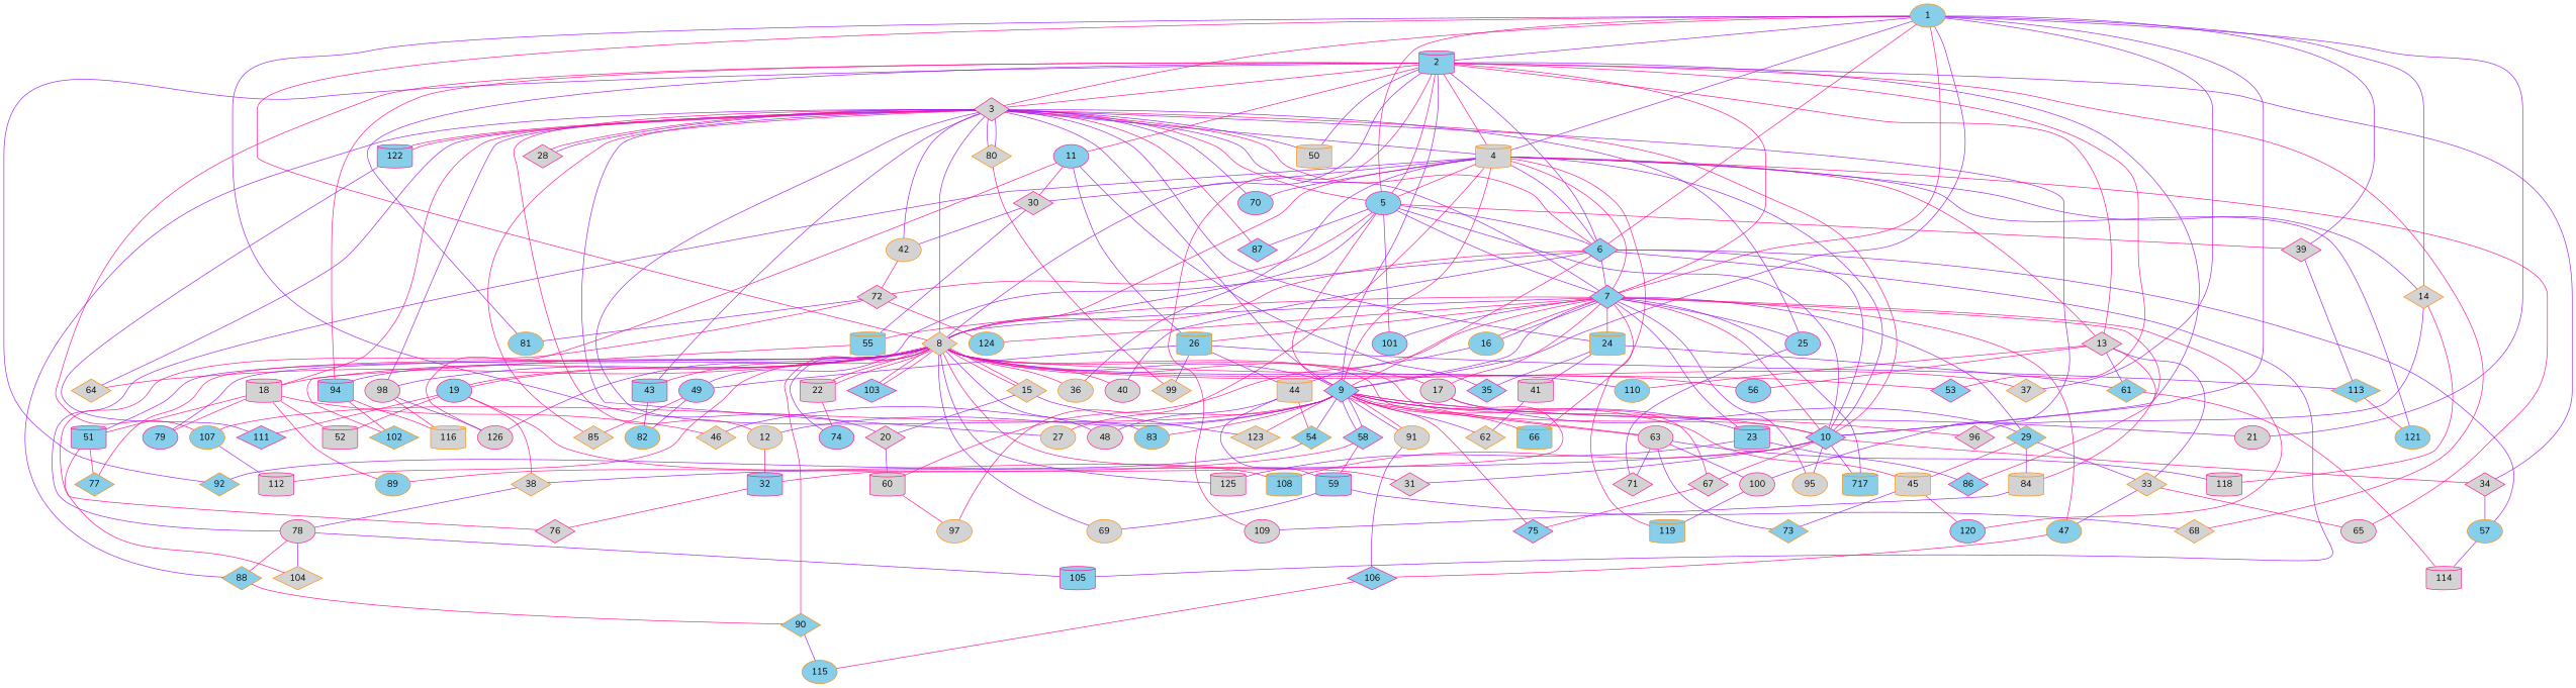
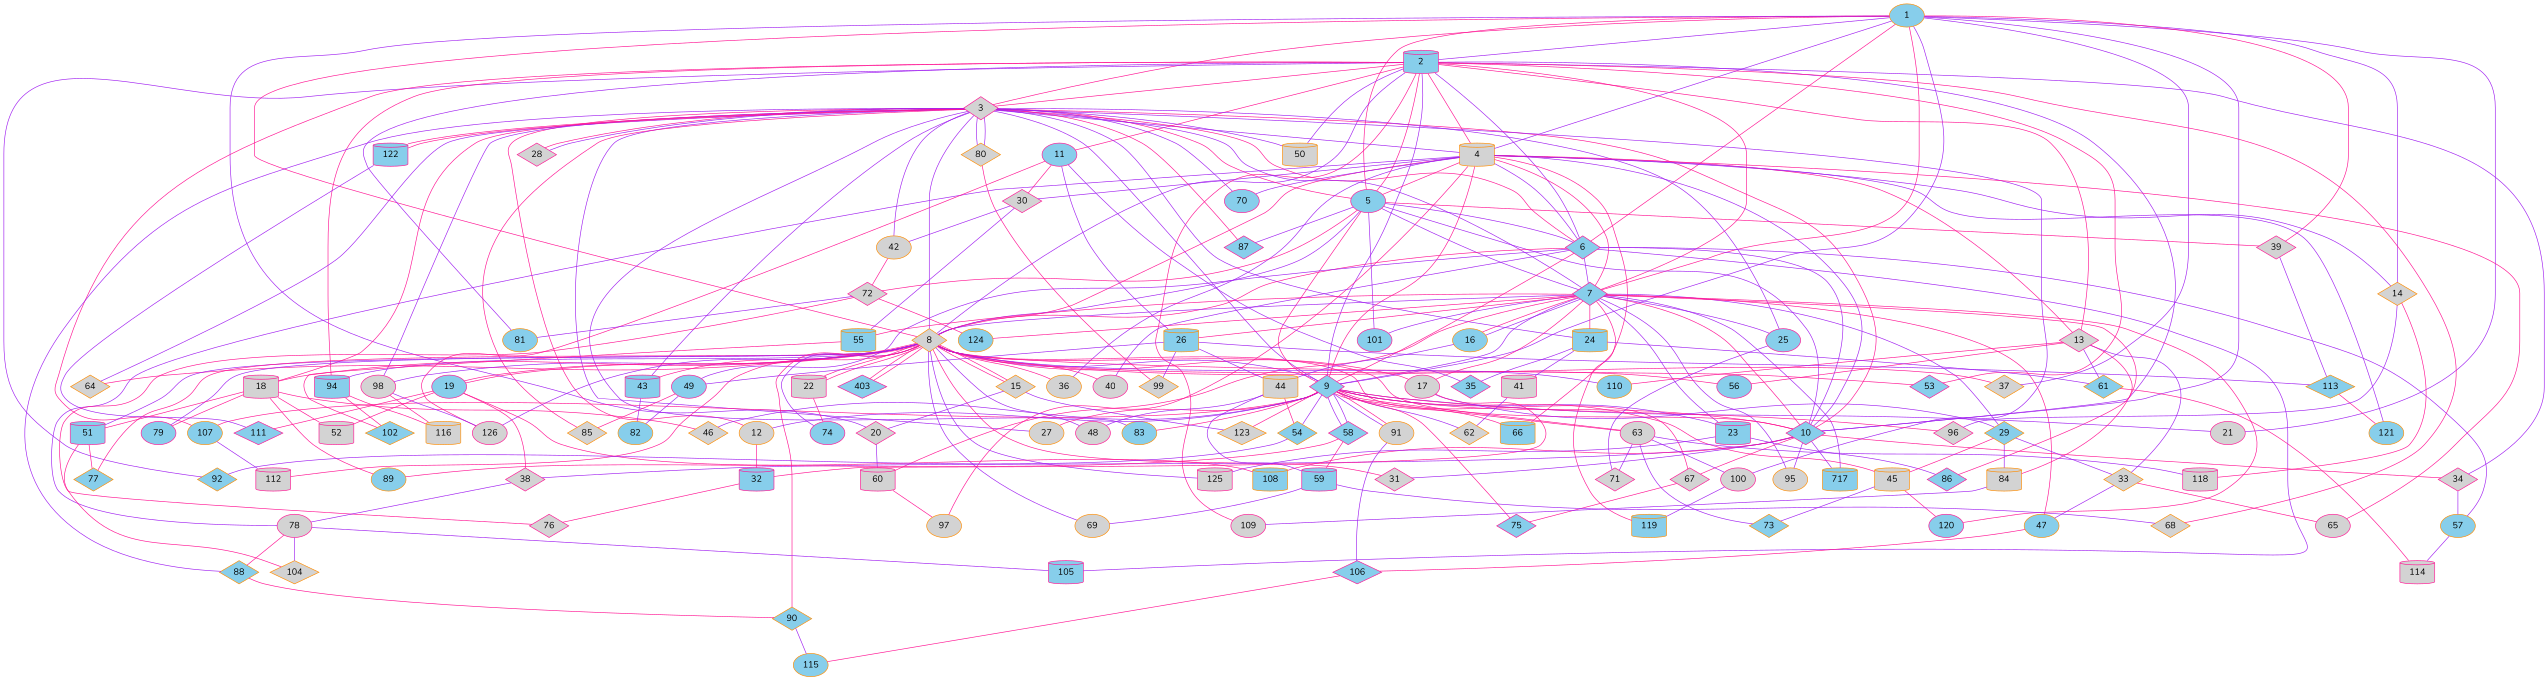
  graph {
    fontname=Nunito
    node [color=deeppink fillcolor=skyblue fontname=Nunito shape=diamond style=filled]
    edge [color=purple fontname=Nunito]
    1 [color=darkorange shape=ellipse]
    2 [shape=cylinder]
    3 [fillcolor=lightgrey]
    4 [color=darkorange fillcolor=lightgrey shape=cylinder]
    5 [shape=ellipse]
    6
    7
    8 [color=darkorange fillcolor=lightgrey]
    9
    10
    14 [color=darkorange fillcolor=lightgrey]
    20 [fillcolor=lightgrey]
    21 [fillcolor=lightgrey shape=ellipse]
    37 [color=darkorange fillcolor=lightgrey]
    39 [fillcolor=lightgrey]
    11 [shape=ellipse]
    13 [fillcolor=lightgrey]
    34 [fillcolor=lightgrey]
    50 [color=darkorange fillcolor=lightgrey shape=cylinder]
    53
    68 [color=darkorange fillcolor=lightgrey]
    81 [color=darkorange shape=ellipse]
    92 [color=darkorange]
    94 [shape=cylinder]
    107 [color=darkorange shape=ellipse]
    109 [fillcolor=lightgrey shape=ellipse]
    12 [color=darkorange fillcolor=lightgrey shape=ellipse]
    18 [fillcolor=lightgrey shape=cylinder]
    24 [color=darkorange shape=cylinder]
    25 [shape=ellipse]
    27 [color=darkorange fillcolor=lightgrey shape=ellipse]
    28 [fillcolor=lightgrey]
    42 [color=darkorange fillcolor=lightgrey shape=ellipse]
    43 [shape=cylinder]
    64 [color=darkorange fillcolor=lightgrey]
    70 [shape=ellipse]
    80 [color=darkorange fillcolor=lightgrey]
    83 [color=darkorange shape=ellipse]
    85 [color=darkorange fillcolor=lightgrey]
    87
    88 [color=darkorange]
    98 [fillcolor=lightgrey shape=ellipse]
    100 [fillcolor=lightgrey shape=ellipse]
    122 [shape=cylinder]
    30 [fillcolor=lightgrey]
    36 [color=darkorange fillcolor=lightgrey shape=ellipse]
    65 [fillcolor=lightgrey shape=ellipse]
    66 [color=darkorange shape=cylinder]
    78 [fillcolor=lightgrey shape=ellipse]
    97 [color=darkorange fillcolor=lightgrey shape=ellipse]
    121 [color=darkorange shape=ellipse]
    72 [fillcolor=lightgrey]
    101 [shape=ellipse]
    40 [fillcolor=lightgrey shape=ellipse]
    49 [shape=ellipse]
    57 [color=darkorange shape=ellipse]
    105 [shape=cylinder]
    16 [color=darkorange shape=ellipse]
    17 [fillcolor=lightgrey shape=ellipse]
    23 [shape=cylinder]
    26 [color=darkorange shape=cylinder]
    29 [color=darkorange]
    47 [color=darkorange shape=ellipse]
    55 [color=darkorange shape=cylinder]
    60 [fillcolor=lightgrey shape=cylinder]
    86
    95 [color=darkorange fillcolor=lightgrey shape=ellipse]
    n68 [color=darkorange label=717 shape=cylinder]
    119 [color=darkorange shape=cylinder]
    120 [shape=ellipse]
    124 [color=darkorange shape=ellipse]
    15 [color=darkorange fillcolor=lightgrey]
    19 [shape=ellipse]
    22 [fillcolor=lightgrey shape=cylinder]
    31 [fillcolor=lightgrey]
    48 [fillcolor=lightgrey shape=ellipse]
    51 [shape=cylinder]
    56 [shape=ellipse]
    67 [fillcolor=lightgrey]
    69 [color=darkorange fillcolor=lightgrey shape=ellipse]
    74 [shape=ellipse]
    77 [color=darkorange]
    79 [shape=ellipse]
    90 [color=darkorange]
-   103
+   103 [label=403]
    110 [color=darkorange shape=ellipse]
    112 [fillcolor=lightgrey shape=cylinder]
    125 [fillcolor=lightgrey shape=cylinder]
    126 [fillcolor=lightgrey shape=ellipse]
    45 [color=darkorange fillcolor=lightgrey shape=cylinder]
    46 [color=darkorange fillcolor=lightgrey]
    54 [color=darkorange]
    58
    62 [color=darkorange fillcolor=lightgrey]
    63 [fillcolor=lightgrey shape=ellipse]
    75
    91 [color=darkorange fillcolor=lightgrey shape=ellipse]
    96 [fillcolor=lightgrey]
    123 [color=darkorange fillcolor=lightgrey]
-   38 [color=darkorange fillcolor=lightgrey]
+   38 [fillcolor=lightgrey]
    108 [color=darkorange shape=cylinder]
    118 [fillcolor=lightgrey shape=cylinder]
    113 [color=darkorange]
    35
    33 [color=darkorange fillcolor=lightgrey]
    61 [color=darkorange]
    84 [color=darkorange fillcolor=lightgrey shape=cylinder]
    102 [color=darkorange]
    116 [color=darkorange fillcolor=lightgrey shape=cylinder]
    32 [shape=cylinder]
    52 [fillcolor=lightgrey shape=cylinder]
    89 [color=darkorange shape=ellipse]
    41 [fillcolor=lightgrey shape=cylinder]
    71 [fillcolor=lightgrey]
    82 [color=darkorange shape=ellipse]
    99 [color=darkorange fillcolor=lightgrey]
    111
    104 [color=darkorange fillcolor=lightgrey]
    76 [fillcolor=lightgrey]
    114 [fillcolor=lightgrey shape=cylinder]
    44 [color=darkorange fillcolor=lightgrey shape=cylinder]
    106
    115 [color=darkorange shape=ellipse]
    73 [color=darkorange]
    59 [shape=cylinder]
    1 -- 2
    1 -- 3 [color=deeppink]
    1 -- 4
    1 -- 5 [color=deeppink]
    1 -- 6 [color=deeppink]
    1 -- 7 [color=deeppink]
    1 -- 8 [color=deeppink]
    1 -- 9
    1 -- 10
    1 -- 14
    1 -- 20
    1 -- 21
    1 -- 37
-   1 -- 39
+   1 -- 39 [color=deeppink]
    2 -- 3 [color=deeppink]
    2 -- 4 [color=deeppink]
    2 -- 5 [color=deeppink]
    2 -- 6
    2 -- 7 [color=deeppink]
    2 -- 8
    2 -- 9
    2 -- 10
    2 -- 11 [color=deeppink]
    2 -- 13 [color=deeppink]
    2 -- 34
    2 -- 50
    2 -- 53 [color=deeppink]
    2 -- 68 [color=deeppink]
    2 -- 81
    2 -- 92
    2 -- 94 [color=deeppink]
    2 -- 107 [color=deeppink]
    2 -- 109 [color=deeppink]
    3 -- 4
    3 -- 5 [color=deeppink]
    3 -- 6 [color=deeppink]
    3 -- 7
    3 -- 8
    3 -- 9
    3 -- 10 [color=deeppink]
    3 -- 50
    3 -- 12 [color=deeppink]
    3 -- 18 [color=deeppink]
    3 -- 24
    3 -- 25
    3 -- 27
    3 -- 28 [color=deeppink]
    3 -- 28
    3 -- 42
    3 -- 43
    3 -- 64
    3 -- 70
    3 -- 80
    3 -- 80
    3 -- 83
    3 -- 85 [color=deeppink]
    3 -- 87 [color=deeppink]
    3 -- 88
    3 -- 98
    3 -- 100
    3 -- 122 [color=deeppink]
    3 -- 122 [color=deeppink]
    4 -- 5 [color=deeppink]
    4 -- 6
    4 -- 7 [color=deeppink]
    4 -- 8 [color=deeppink]
    4 -- 9 [color=deeppink]
    4 -- 10
    4 -- 14
    4 -- 13 [color=deeppink]
    4 -- 70
    4 -- 30
    4 -- 36
    4 -- 65 [color=deeppink]
    4 -- 66 [color=deeppink]
    4 -- 78
    4 -- 97 [color=deeppink]
    4 -- 121
    5 -- 6
    5 -- 7
    5 -- 8
    5 -- 9 [color=deeppink]
    5 -- 10
    5 -- 39 [color=deeppink]
    5 -- 87
    5 -- 72 [color=deeppink]
    5 -- 101
    6 -- 7
    6 -- 8 [color=deeppink]
    6 -- 9 [color=deeppink]
    6 -- 10
    6 -- 40
    6 -- 49
    6 -- 57
    6 -- 105
    7 -- 8
    7 -- 9
    7 -- 10 [color=deeppink]
    7 -- 24 [color=deeppink]
    7 -- 25
    7 -- 101
    7 -- 16 [color=deeppink]
    7 -- 16
    7 -- 17 [color=deeppink]
    7 -- 23
    7 -- 26 [color=deeppink]
    7 -- 29
    7 -- 47 [color=deeppink]
    7 -- 55 [color=deeppink]
    7 -- 60 [color=deeppink]
    7 -- 86 [color=deeppink]
    7 -- 95
    7 -- n68
    7 -- 119 [color=deeppink]
    7 -- 120 [color=deeppink]
    7 -- 124 [color=deeppink]
    8 -- 9
    8 -- 10 [color=deeppink]
    8 -- 37 [color=deeppink]
    8 -- 53 [color=deeppink]
    8 -- 94
    8 -- 18 [color=deeppink]
    8 -- 43 [color=deeppink]
    8 -- 64 [color=deeppink]
    8 -- 98
    8 -- 36 [color=deeppink]
    8 -- 40 [color=deeppink]
    8 -- 17 [color=deeppink]
    8 -- 15 [color=deeppink]
    8 -- 15 [color=deeppink]
    8 -- 19 [color=deeppink]
    8 -- 19 [color=deeppink]
    8 -- 22 [color=deeppink]
    8 -- 22 [color=deeppink]
    8 -- 31 [color=deeppink]
    8 -- 48
    8 -- 51
    8 -- 56 [color=deeppink]
    8 -- 67 [color=deeppink]
    8 -- 69
    8 -- 74
    8 -- 77 [color=deeppink]
    8 -- 79
    8 -- 90 [color=deeppink]
    8 -- 103 [color=deeppink]
    8 -- 103 [color=deeppink]
    8 -- 110
    8 -- 112 [color=deeppink]
    8 -- 125
    8 -- 126
    9 -- 10 [color=deeppink]
    9 -- 21
    9 -- 107 [color=deeppink]
    9 -- 12
    9 -- 27 [color=deeppink]
    9 -- 83 [color=deeppink]
    9 -- 66 [color=deeppink]
    9 -- 23
    9 -- 45 [color=deeppink]
    9 -- 46
    9 -- 54
    9 -- 58
    9 -- 58
    9 -- 62
    9 -- 63 [color=deeppink]
    9 -- 63 [color=deeppink]
    9 -- 75 [color=deeppink]
    9 -- 91
    9 -- 91 [color=deeppink]
    9 -- 96 [color=deeppink]
    9 -- 123 [color=deeppink]
    10 -- 34 [color=deeppink]
    10 -- 95
    10 -- n68
    10 -- 31
    10 -- 67 [color=deeppink]
    10 -- 38
    10 -- 108 [color=deeppink]
    14 -- 96
    14 -- 118 [color=deeppink]
    20 -- 60
    39 -- 113
    11 -- 30 [color=deeppink]
    11 -- 26
    11 -- 126 [color=deeppink]
    11 -- 35
    13 -- 56 [color=deeppink]
    13 -- 110 [color=deeppink]
    13 -- 33
    13 -- 61
    13 -- 84 [color=deeppink]
    34 -- 57
    94 -- 102 [color=deeppink]
    94 -- 116 [color=deeppink]
    107 -- 112
    12 -- 32 [color=deeppink]
    18 -- 51 [color=deeppink]
    18 -- 79 [color=deeppink]
    18 -- 46 [color=deeppink]
    18 -- 52 [color=deeppink]
    18 -- 89 [color=deeppink]
    24 -- 35
    24 -- 61
    24 -- 41
    25 -- 71
    42 -- 72 [color=deeppink]
    43 -- 82
    80 -- 99 [color=deeppink]
    88 -- 90 [color=deeppink]
    98 -- 126
    98 -- 116 [color=deeppink]
    100 -- 119
    122 -- 111
    30 -- 42
    30 -- 55
    78 -- 88 [color=deeppink]
    78 -- 105
    78 -- 104
    72 -- 81
    72 -- 124 [color=deeppink]
    72 -- 76 [color=deeppink]
    49 -- 85 [color=deeppink]
    49 -- 82
    57 -- 114
    16 -- 44
    17 -- 29
    17 -- 32 [color=deeppink]
    23 -- 86
    23 -- 125
    26 -- 49
    26 -- 113
    26 -- 99
    26 -- 44
    29 -- 45 [color=deeppink]
    29 -- 33
    29 -- 84
    47 -- 106 [color=deeppink]
    55 -- 102 [color=deeppink]
    60 -- 97 [color=deeppink]
    15 -- 20
    15 -- 123
    19 -- 38 [color=deeppink]
    19 -- 108 [color=deeppink]
    19 -- 52 [color=deeppink]
    19 -- 111 [color=deeppink]
    22 -- 74 [color=deeppink]
    51 -- 77 [color=deeppink]
    51 -- 104 [color=deeppink]
    67 -- 75 [color=deeppink]
    90 -- 115
    45 -- 120 [color=deeppink]
    45 -- 73
    54 -- 92
    58 -- 89 [color=deeppink]
    58 -- 59 [color=deeppink]
    63 -- 100
    63 -- 118
    63 -- 71
    63 -- 73
    91 -- 106
    38 -- 78
    113 -- 121 [color=deeppink]
    33 -- 65 [color=deeppink]
    33 -- 47
    61 -- 114 [color=deeppink]
    84 -- 109
    32 -- 76 [color=deeppink]
    41 -- 62
    44 -- 48
    44 -- 54 [color=deeppink]
    44 -- 59
    106 -- 115 [color=deeppink]
    59 -- 68
    59 -- 69
  }
